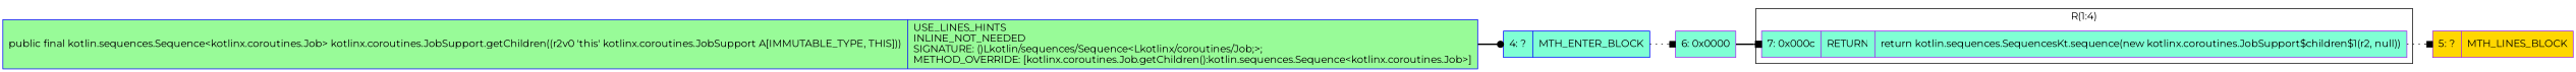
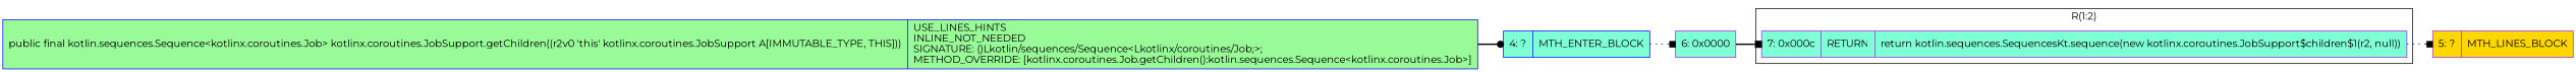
  digraph {
    fontname=Montserrat
    rankdir=LR
    node [color=purple fillcolor=aquamarine fontname=Montserrat shape=record style=filled]
    edge [arrowhead=box fontname=Montserrat style=dotted]
    n1 [label="{7\:\ 0x000c|RETURN\l|return kotlin.sequences.SequencesKt.sequence(new kotlinx.coroutines.JobSupport$children$1(r2, null))\l}"]
    n2 [fillcolor=gold label="{5\:\ ?|MTH_LINES_BLOCK\l}"]
    n3 [color=blue label="{4\:\ ?|MTH_ENTER_BLOCK\l}"]
    n4 [label="{6\:\ 0x0000}"]
    n5 [color=blue fillcolor=palegreen label="{public final kotlin.sequences.Sequence\<kotlinx.coroutines.Job\> kotlinx.coroutines.JobSupport.getChildren((r2v0 'this' kotlinx.coroutines.JobSupport A[IMMUTABLE_TYPE, THIS]))  | USE_LINES_HINTS\lINLINE_NOT_NEEDED\lSIGNATURE: ()Lkotlin\/sequences\/Sequence\<Lkotlinx\/coroutines\/Job;\>;\lMETHOD_OVERRIDE: [kotlinx.coroutines.Job.getChildren():kotlin.sequences.Sequence\<kotlinx.coroutines.Job\>]\l}"]
    subgraph cluster_1 {
-     label="R(1:4)"
+     label="R(1:2)"
      n1
    }
    n1 -> n2
    n3 -> n4
    n4 -> n1 [style=bold]
    n5 -> n3 [arrowhead=dot style=bold]
  }
